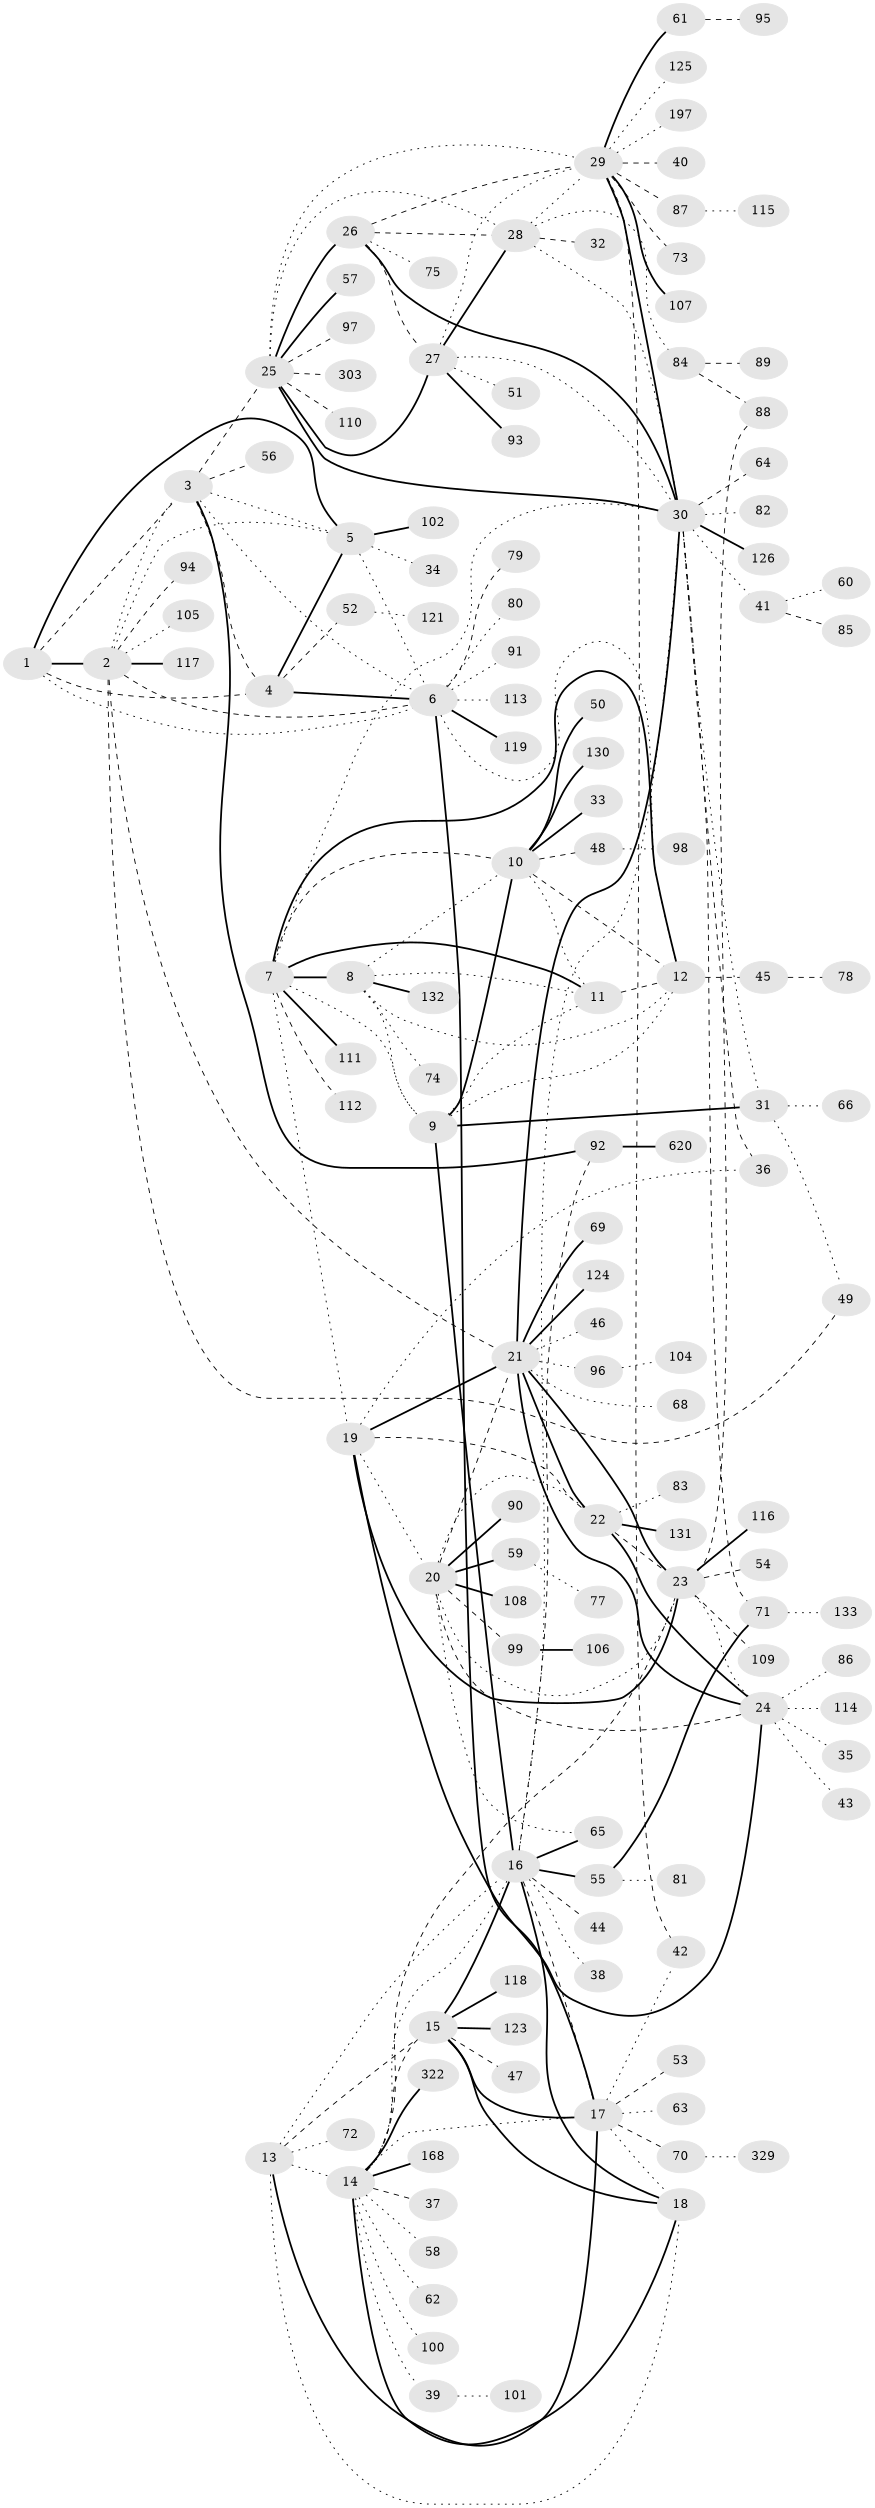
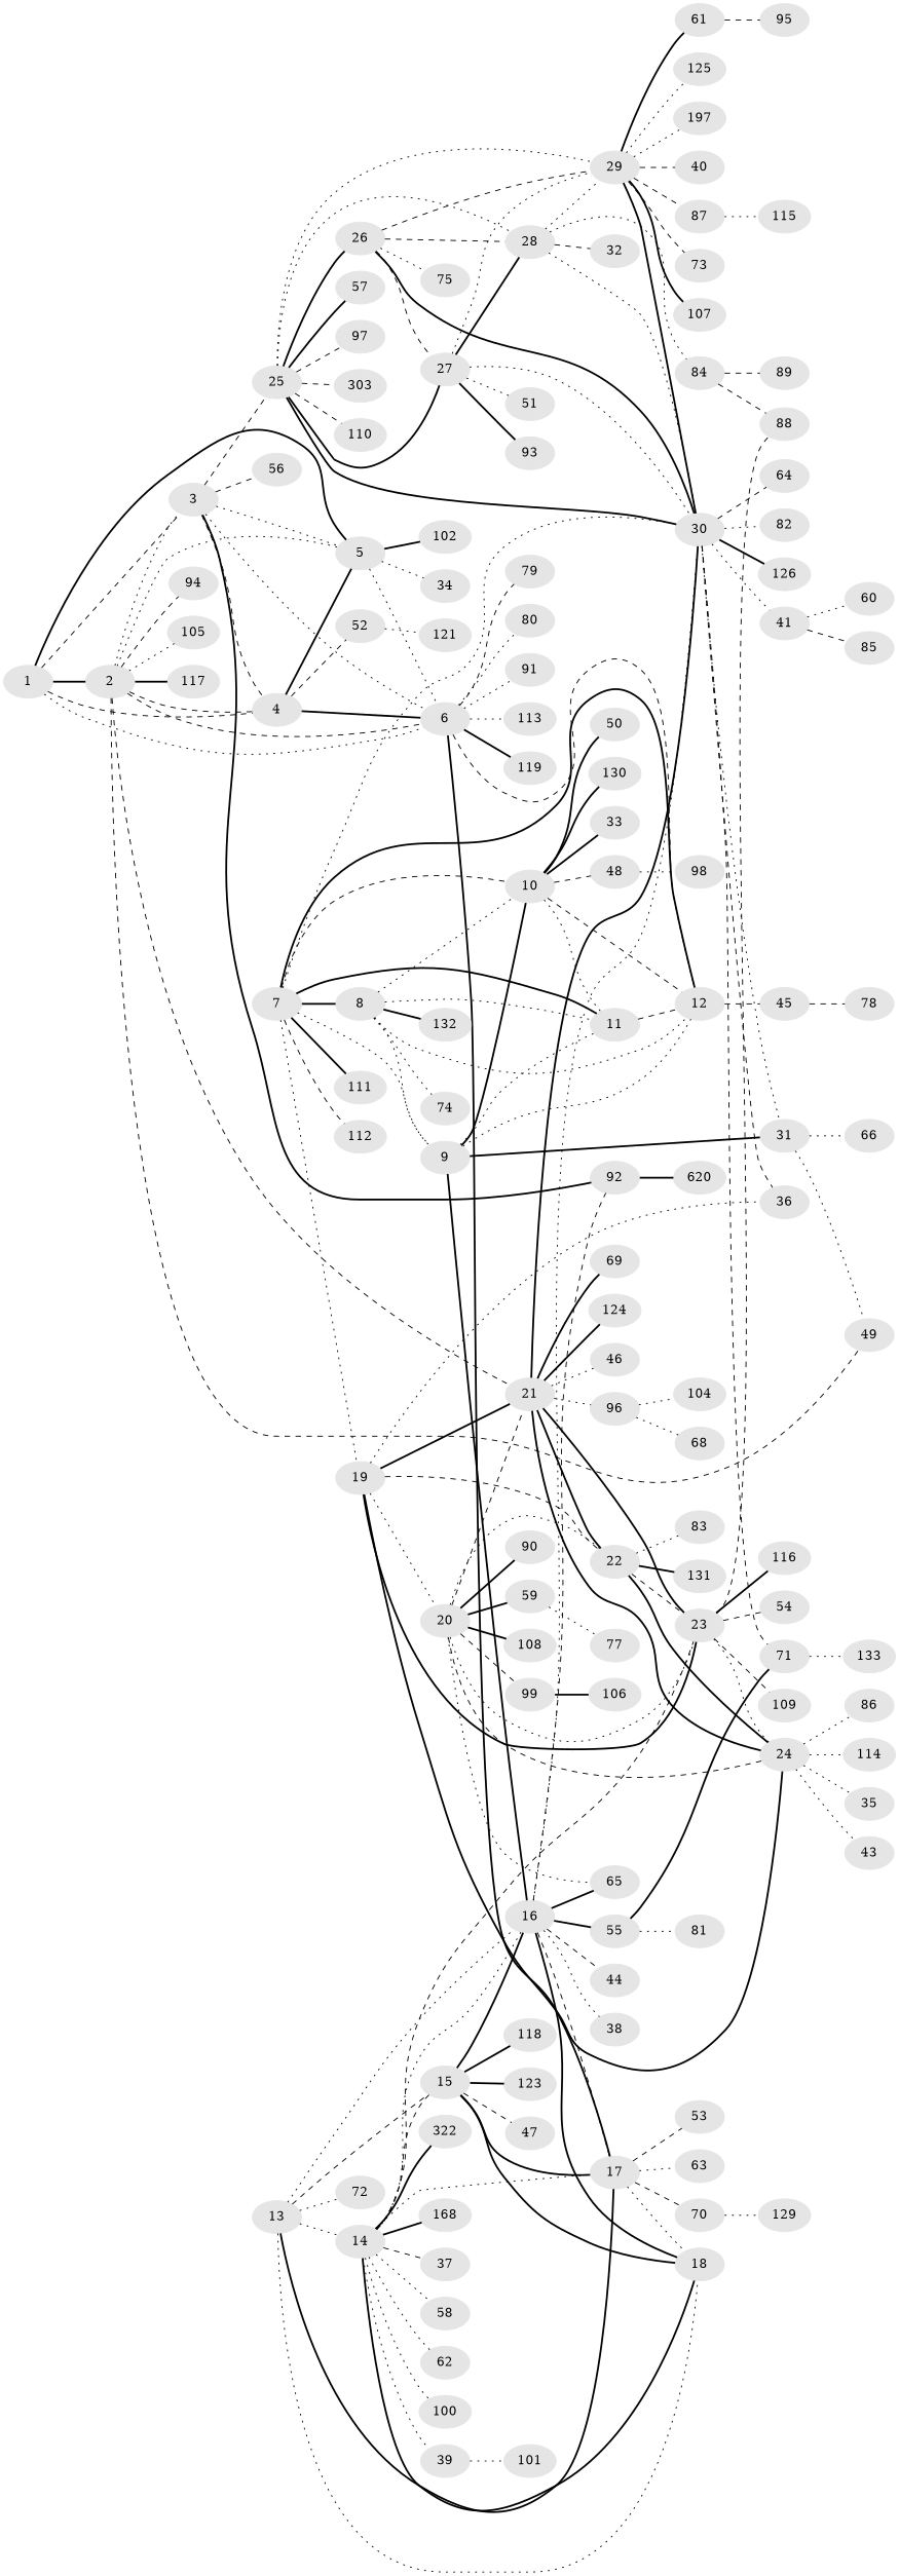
  graph {
    rankdir=LR
    node [color=gray90 style=filled]
    edge [style=dotted]
    1
    2
    3
    4
    5
    6
    21
    49
    94
    105
    117
    25
    56
    92
    52
    34
    102
    12
    17
    79
    80
    91
    113
    119
    30
    23
    22
    24
    46
    68
    69
    96
    124
    26
    27
    28
    29
    57
    97
    n40 [label=303]
    110
    n42 [label=620]
    121
    45
    18
-   42
    53
    63
    70
    7
    8
    9
    10
    11
    19
    111
    112
    74
    132
    16
    31
    33
    48
    50
    130
    20
    36
    41
    64
    71
    82
    126
    38
    44
    55
    65
    66
    98
    78
    13
    14
    15
    72
    37
    39
    58
    62
    100
    n89 [label=322]
    n90 [label=168]
    47
    118
    123
    54
    88
    109
    116
    101
    81
-   129 [label=329]
+   129
    59
    90
    99
    108
    83
    131
    35
    43
    86
    114
    77
    106
    104
    75
    51
    93
    32
    84
    40
    61
    73
    87
    107
    125
    n125 [label=197]
    89
    95
    115
    60
    85
    133
    1 -- 2 [style=bold]
    1 -- 3 [style=dashed]
    1 -- 4 [style=dashed]
    1 -- 5 [style=bold]
    1 -- 6
    2 -- 3
+   2 -- 4 [style=dashed]
    2 -- 5
    2 -- 6 [style=dashed]
    2 -- 21 [style=dashed]
    2 -- 49 [style=dashed]
    2 -- 94 [style=dashed]
    2 -- 105
    2 -- 117 [style=bold]
    3 -- 4 [style=dashed]
    3 -- 5
    3 -- 6
    3 -- 25 [style=dashed]
    3 -- 56 [style=dashed]
    3 -- 92 [style=bold]
    4 -- 5 [style=bold]
    4 -- 6 [style=bold]
    4 -- 52 [style=dashed]
    5 -- 6
    5 -- 34
    5 -- 102 [style=bold]
-   6 -- 12
+   6 -- 12 [style=dashed]
    6 -- 17 [style=bold]
    6 -- 79 [style=dashed]
    6 -- 80
    6 -- 91
    6 -- 113
    6 -- 119 [style=bold]
    21 -- 30 [style=bold]
    21 -- 23 [style=bold]
    21 -- 22 [style=bold]
    21 -- 24 [style=bold]
    21 -- 46
-   21 -- 68
+   96 -- 68
    21 -- 69 [style=bold]
    21 -- 96
    21 -- 124 [style=bold]
    25 -- 30 [style=bold]
    25 -- 26 [style=bold]
    25 -- 27 [style=bold]
    25 -- 28
    25 -- 29
    25 -- 57 [style=bold]
    25 -- 97 [style=dashed]
    25 -- n40 [style=dashed]
    25 -- 110 [style=dashed]
    92 -- n42 [style=bold]
    52 -- 121
    12 -- 45 [style=dashed]
    17 -- 18
-   17 -- 42
    17 -- 53 [style=dashed]
    17 -- 63
    17 -- 70 [style=dashed]
    30 -- 31
    30 -- 36 [style=dashed]
    30 -- 41
    30 -- 64 [style=dashed]
    30 -- 71 [style=dashed]
    30 -- 82
    30 -- 126 [style=bold]
    23 -- 24
    23 -- 54 [style=dashed]
    23 -- 88 [style=dashed]
    23 -- 109 [style=dashed]
    23 -- 116 [style=bold]
    22 -- 23 [style=dashed]
    22 -- 24 [style=bold]
    22 -- 83
    22 -- 131 [style=bold]
    24 -- 35
    24 -- 43
    24 -- 86
    24 -- 114
    96 -- 104
    26 -- 30 [style=bold]
    26 -- 27 [style=dashed]
    26 -- 28 [style=dashed]
    26 -- 29 [style=dashed]
    26 -- 75
    27 -- 30
    27 -- 28 [style=bold]
    27 -- 29
    27 -- 51
    27 -- 93 [style=bold]
    28 -- 30
    28 -- 29
    28 -- 32 [style=dashed]
    28 -- 84
    29 -- 30 [style=bold]
-   29 -- 42 [style=dashed]
    29 -- 40 [style=dashed]
    29 -- 61 [style=bold]
    29 -- 73 [style=dashed]
    29 -- 87 [style=dashed]
    29 -- 107 [style=bold]
    29 -- 125
    29 -- n125
    45 -- 78 [style=dashed]
    70 -- 129
    7 -- 12 [style=bold]
    7 -- 30
    7 -- 8 [style=bold]
    7 -- 9
    7 -- 10 [style=dashed]
    7 -- 11 [style=bold]
    7 -- 19
    7 -- 111 [style=bold]
    7 -- 112 [style=dashed]
    8 -- 12
    8 -- 9
    8 -- 10
    8 -- 11
    8 -- 74
    8 -- 132 [style=bold]
    9 -- 12
    9 -- 10 [style=bold]
    9 -- 11
    9 -- 16 [style=bold]
    9 -- 31 [style=bold]
    10 -- 12 [style=dashed]
    10 -- 11
    10 -- 33 [style=bold]
    10 -- 48 [style=dashed]
    10 -- 50 [style=bold]
    10 -- 130 [style=bold]
    11 -- 12 [style=dashed]
    19 -- 21 [style=bold]
    19 -- 23 [style=bold]
    19 -- 22 [style=dashed]
    19 -- 24 [style=bold]
    19 -- 20
    19 -- 36
    16 -- 92 [style=dashed]
    16 -- 17 [style=dashed]
    16 -- 30
    16 -- 18 [style=bold]
    16 -- 38
    16 -- 44 [style=dashed]
    16 -- 55 [style=bold]
    16 -- 65 [style=bold]
    31 -- 49
    31 -- 66
    48 -- 98
    20 -- 21 [style=dashed]
    20 -- 23
    20 -- 22
    20 -- 24 [style=dashed]
    20 -- 65
    20 -- 59 [style=bold]
    20 -- 90 [style=bold]
    20 -- 99 [style=dashed]
    20 -- 108 [style=bold]
    41 -- 60
    41 -- 85 [style=dashed]
    71 -- 133
    55 -- 71 [style=bold]
    55 -- 81
    13 -- 17 [style=bold]
    13 -- 18
    13 -- 16
    13 -- 14
    13 -- 15 [style=dashed]
    13 -- 72
    14 -- 17
    14 -- 23 [style=dashed]
    14 -- 18 [style=bold]
    14 -- 16
    14 -- 15 [style=dashed]
    14 -- 37 [style=dashed]
    14 -- 39
    14 -- 58
    14 -- 62
    14 -- 100
    14 -- n89 [style=bold]
    14 -- n90 [style=bold]
    15 -- 17 [style=bold]
    15 -- 18 [style=bold]
    15 -- 16 [style=bold]
    15 -- 47 [style=dashed]
    15 -- 118 [style=bold]
    15 -- 123 [style=bold]
    39 -- 101
    59 -- 77
    99 -- 106 [style=bold]
    84 -- 88 [style=dashed]
    84 -- 89 [style=dashed]
    61 -- 95 [style=dashed]
    87 -- 115
  }
